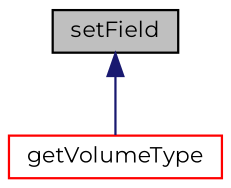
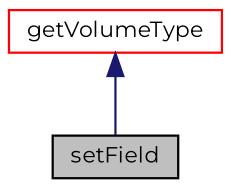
  digraph {
    rankdir=TB
    fontname=Montserrat
    node [fontname=Montserrat fontsize=10 shape=record]
    n1 [color=black fillcolor=grey75 fontcolor=black height=0.2 label=setField style=filled width=0.4]
    n2 [color=red height=0.2 label=getVolumeType width=0.4]
-   n1 -> n2 [color=midnightblue dir=back fontname=Montserrat fontsize=10 labelfontname=Helvetica labelfontsize=10 style=solid]
+   n2 -> n1 [color=midnightblue dir=back fontname=Montserrat fontsize=10 labelfontname=Helvetica labelfontsize=10 style=solid]
  }
